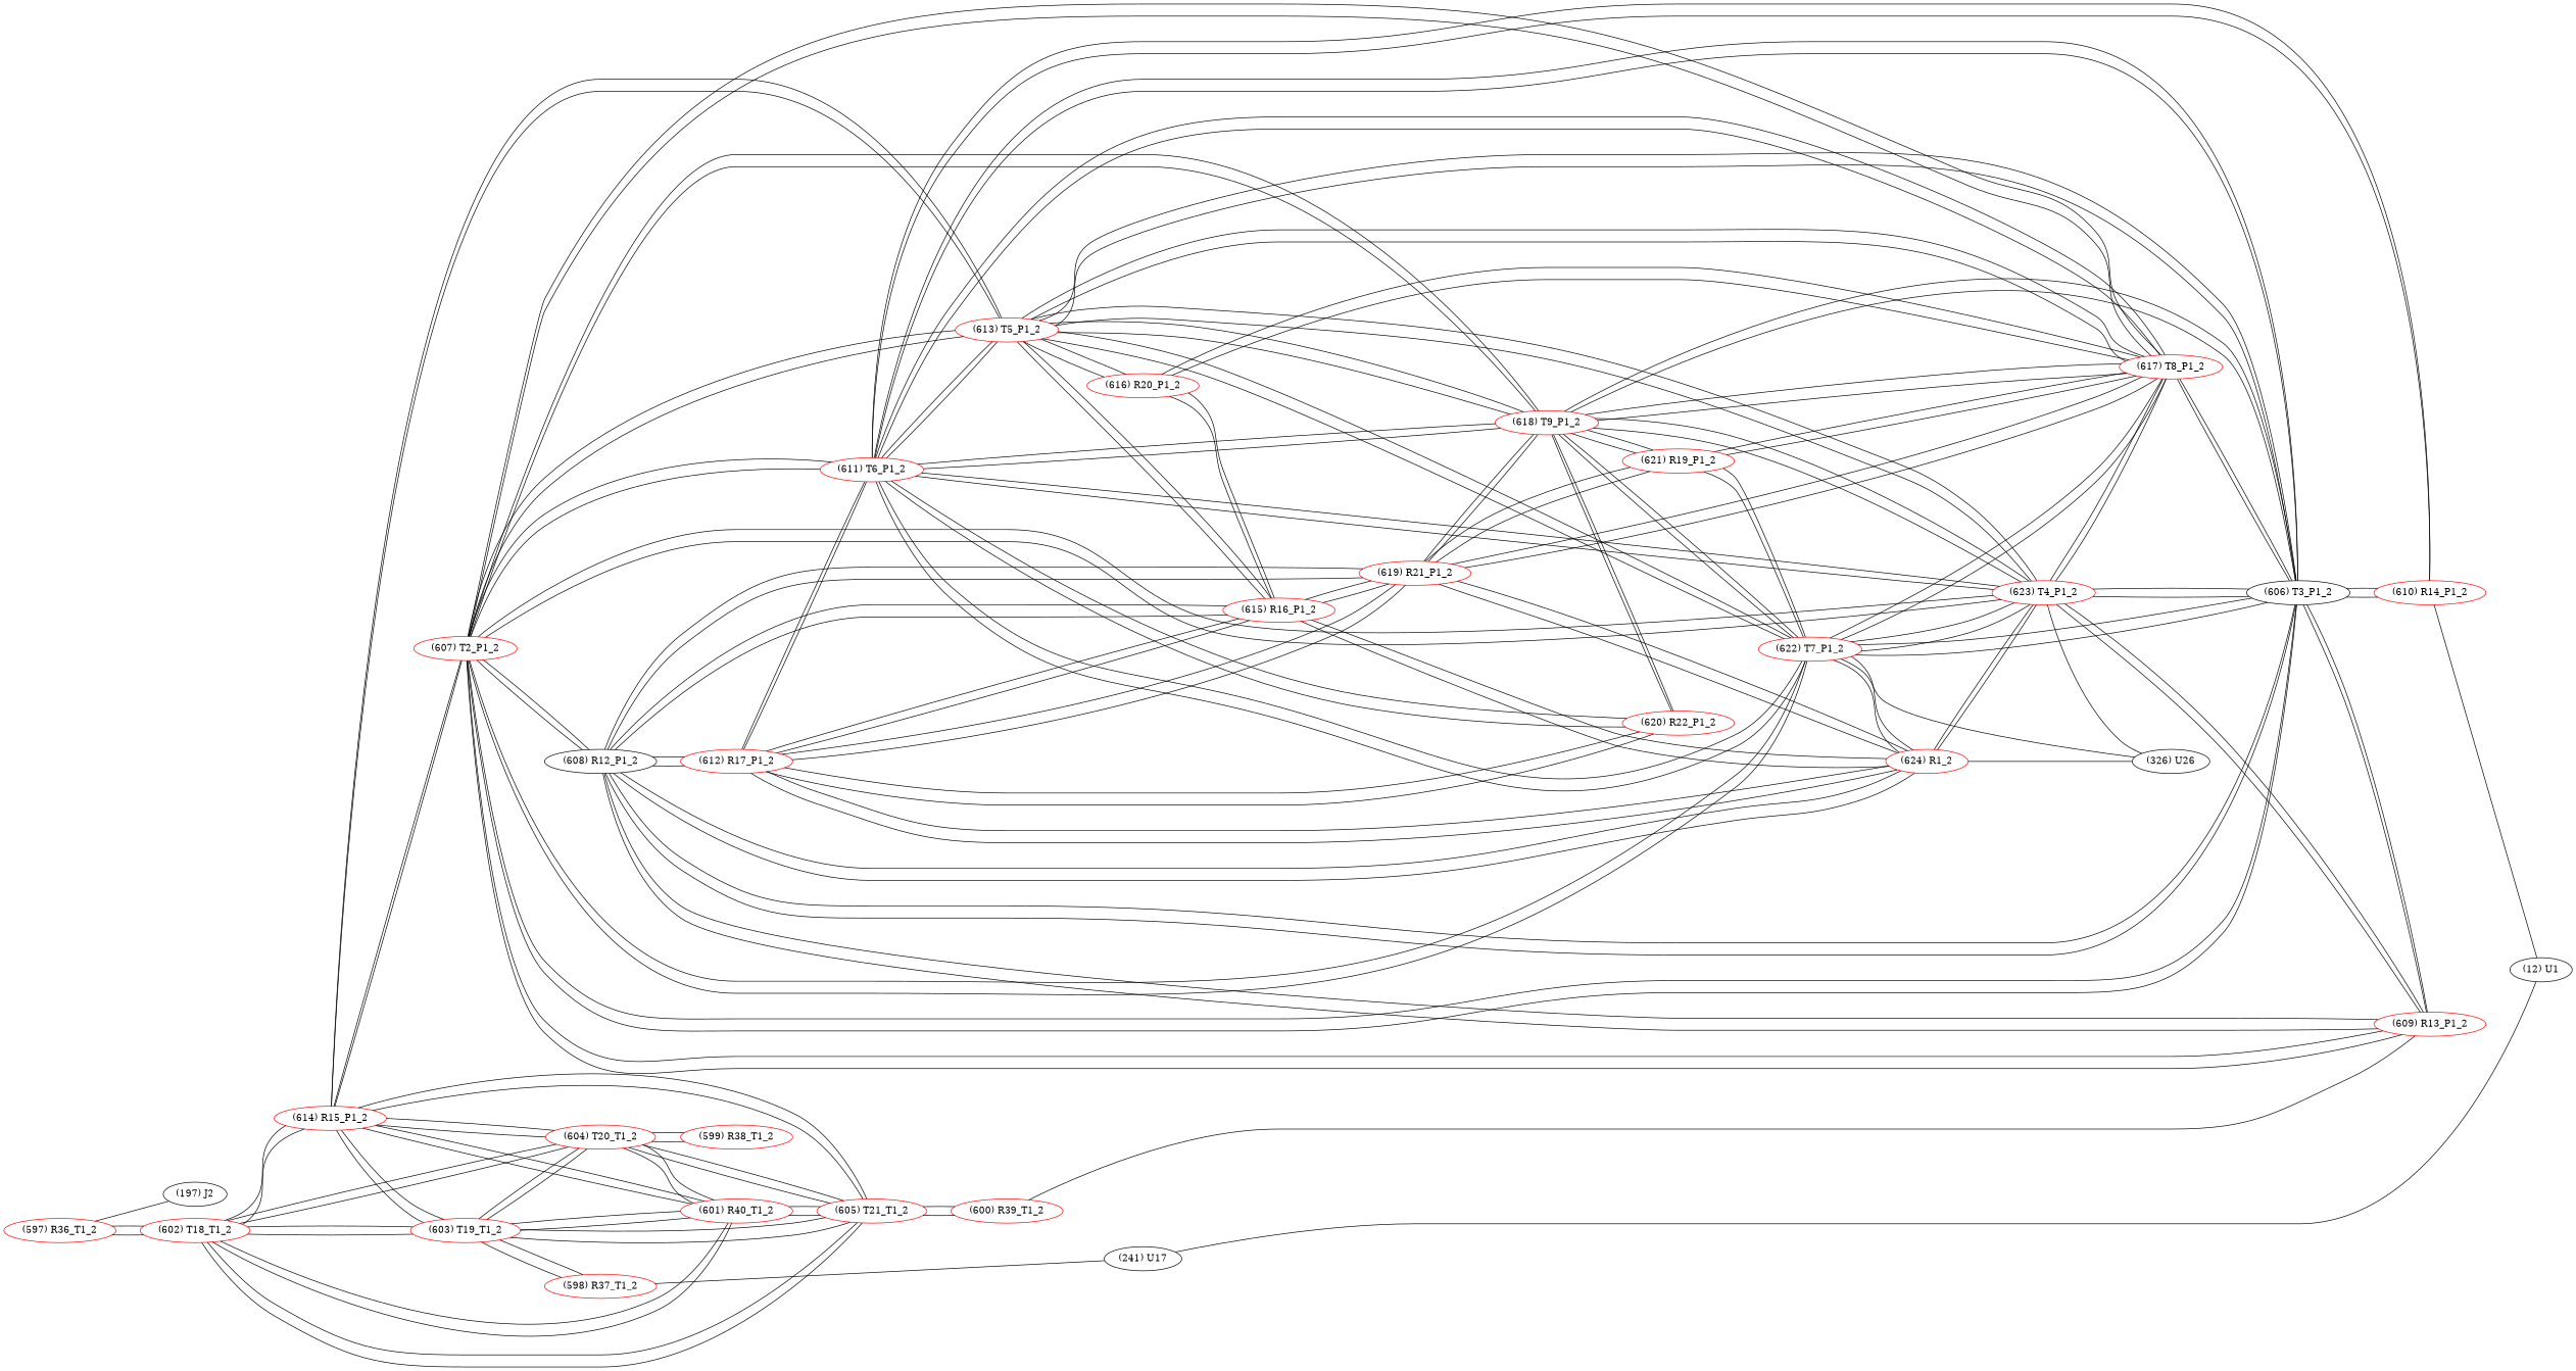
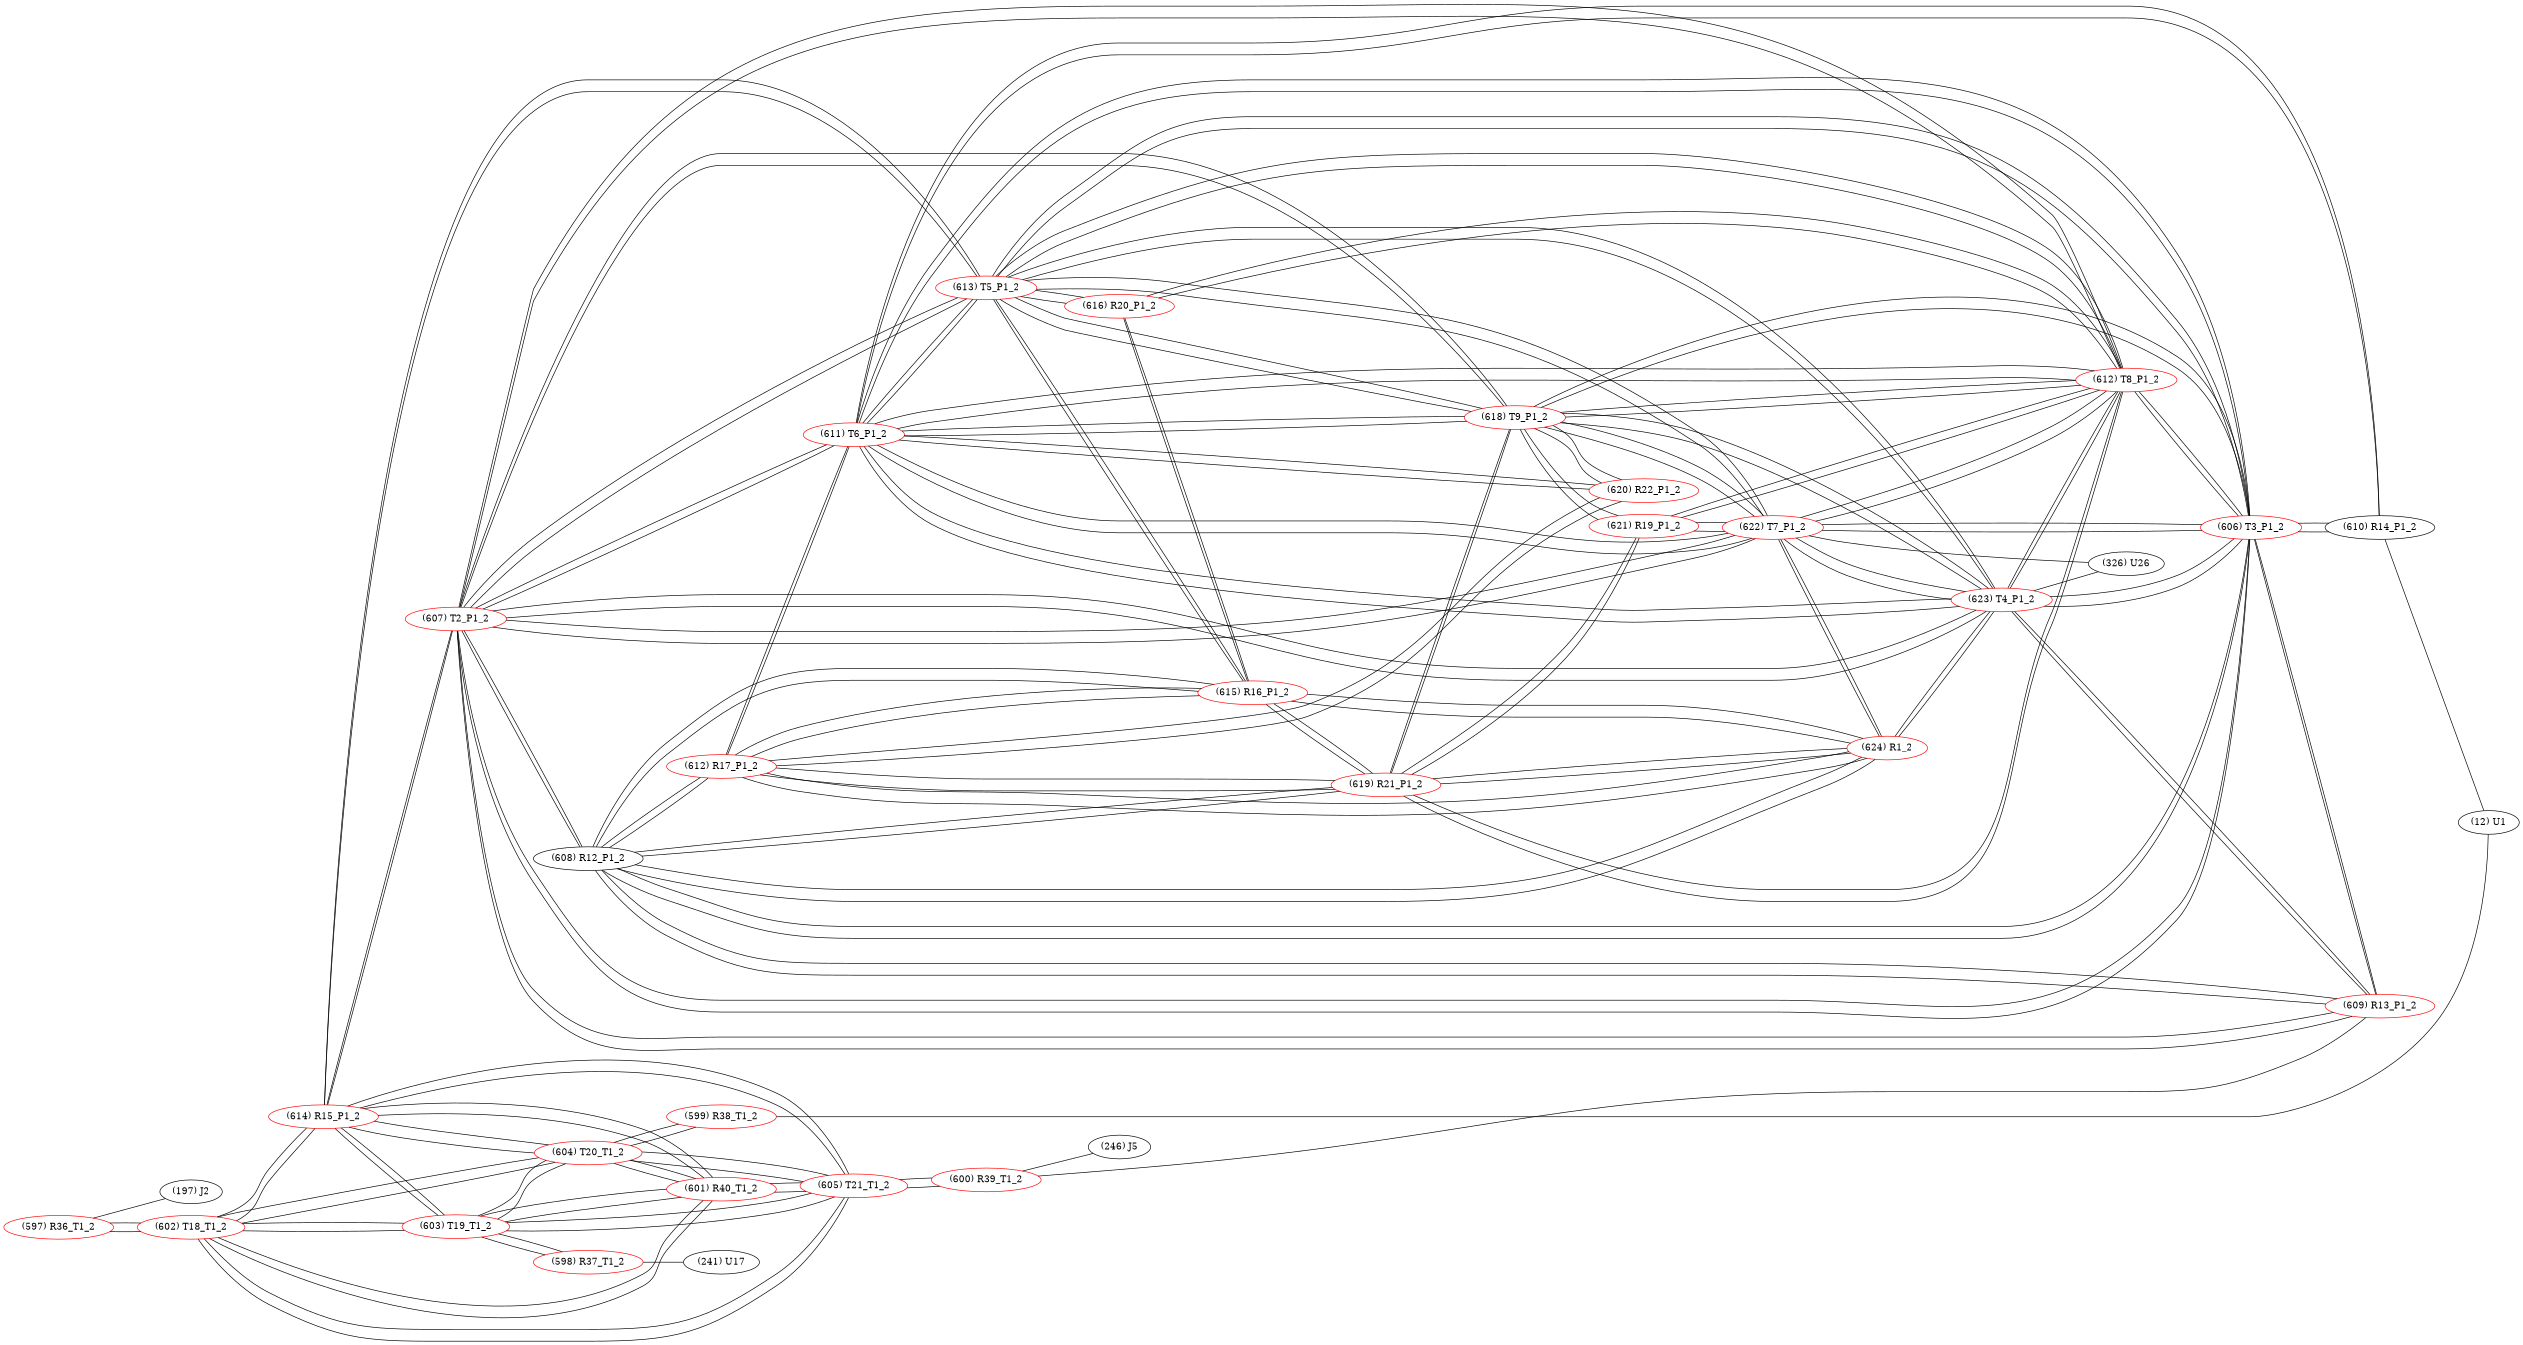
  graph {
    rankdir=LR
    node [color=red]
    n1 [label="(597) R36_T1_2"]
    n2 [label="(197) J2" color=""]
    n3 [label="(602) T18_T1_2"]
    n4 [label="(603) T19_T1_2"]
    n5 [label="(604) T20_T1_2"]
    n6 [label="(605) T21_T1_2"]
    n7 [label="(601) R40_T1_2"]
    n8 [label="(614) R15_P1_2"]
    n9 [label="(598) R37_T1_2"]
    n10 [label="(599) R38_T1_2"]
    n11 [label="(600) R39_T1_2"]
    n12 [label="(613) T5_P1_2"]
    n13 [label="(607) T2_P1_2"]
    n14 [label="(241) U17" color=""]
    n15 [label="(12) U1" color=""]
+   n16 [label="(246) J5" color=""]
    n17 [label="(609) R13_P1_2"]
-   n18 [color=black label="(606) T3_P1_2"]
+   n18 [label="(606) T3_P1_2"]
    n19 [label="(623) T4_P1_2"]
    n20 [label="(622) T7_P1_2"]
    n21 [label="(618) T9_P1_2"]
-   n22 [label="(617) T8_P1_2"]
+   n22 [label="(612) T8_P1_2"]
    n23 [label="(611) T6_P1_2"]
    n24 [label="(615) R16_P1_2"]
    n25 [label="(616) R20_P1_2"]
    n26 [color=black label="(608) R12_P1_2"]
-   n27 [label="(610) R14_P1_2"]
+   n27 [color=black label="(610) R14_P1_2"]
    n28 [label="(624) R1_2"]
    n29 [label="(326) U26" color=""]
    n30 [label="(621) R19_P1_2"]
    n31 [label="(619) R21_P1_2"]
    n32 [label="(620) R22_P1_2"]
    n33 [label="(612) R17_P1_2"]
    n1 -- n2
    n1 -- n3
    n3 -- n1
    n3 -- n4
    n3 -- n5
    n3 -- n6
    n3 -- n7
    n3 -- n8
    n4 -- n3
    n4 -- n5
    n4 -- n6
    n4 -- n7
    n4 -- n8
    n4 -- n9
    n5 -- n3
    n5 -- n4
    n5 -- n6
    n5 -- n7
    n5 -- n8
    n5 -- n10
    n6 -- n3
    n6 -- n4
    n6 -- n5
    n6 -- n7
    n6 -- n8
    n6 -- n11
    n7 -- n3
    n7 -- n4
    n7 -- n5
    n7 -- n6
    n7 -- n8
    n8 -- n3
    n8 -- n4
    n8 -- n5
    n8 -- n6
    n8 -- n7
    n8 -- n12
    n8 -- n13
    n9 -- n4
    n9 -- n14
    n10 -- n5
-   n14 -- n15
+   n10 -- n15
    n11 -- n6
+   n11 -- n16
    n11 -- n17
    n12 -- n8
    n12 -- n13
    n12 -- n18
    n12 -- n19
    n12 -- n20
    n12 -- n21
    n12 -- n22
    n12 -- n23
    n12 -- n24
    n12 -- n25
    n13 -- n8
    n13 -- n12
    n13 -- n17
    n13 -- n18
    n13 -- n19
    n13 -- n20
    n13 -- n21
    n13 -- n22
    n13 -- n23
    n13 -- n26
    n17 -- n13
    n17 -- n18
    n17 -- n19
    n17 -- n26
    n18 -- n12
    n18 -- n13
    n18 -- n17
    n18 -- n19
    n18 -- n20
    n18 -- n21
    n18 -- n22
    n18 -- n23
    n18 -- n26
    n18 -- n27
    n19 -- n12
    n19 -- n13
    n19 -- n17
    n19 -- n18
    n19 -- n20
    n19 -- n21
    n19 -- n22
    n19 -- n23
    n19 -- n28
    n19 -- n29
    n20 -- n12
    n20 -- n13
    n20 -- n18
    n20 -- n19
    n20 -- n21
    n20 -- n22
    n20 -- n23
    n20 -- n28
    n20 -- n29
    n20 -- n30
    n21 -- n12
    n21 -- n13
    n21 -- n18
    n21 -- n19
    n21 -- n20
    n21 -- n22
    n21 -- n23
    n21 -- n30
    n21 -- n31
    n21 -- n32
    n22 -- n12
    n22 -- n13
    n22 -- n18
    n22 -- n19
    n22 -- n20
    n22 -- n21
    n22 -- n23
    n22 -- n25
    n22 -- n30
    n22 -- n31
    n23 -- n12
    n23 -- n13
    n23 -- n18
    n23 -- n19
    n23 -- n20
    n23 -- n21
    n23 -- n22
    n23 -- n27
    n23 -- n32
    n23 -- n33
    n24 -- n12
    n24 -- n25
    n24 -- n26
    n24 -- n28
    n24 -- n31
    n24 -- n33
    n25 -- n12
    n25 -- n22
    n25 -- n24
    n26 -- n13
    n26 -- n17
    n26 -- n18
    n26 -- n24
    n26 -- n28
    n26 -- n31
    n26 -- n33
    n27 -- n15
    n27 -- n18
    n27 -- n23
    n28 -- n19
    n28 -- n20
    n28 -- n24
    n28 -- n26
-   n28 -- n29
    n28 -- n31
    n28 -- n33
    n30 -- n20
    n30 -- n21
    n30 -- n22
    n30 -- n31
    n31 -- n21
    n31 -- n22
    n31 -- n24
    n31 -- n26
    n31 -- n28
    n31 -- n30
    n31 -- n33
    n32 -- n21
    n32 -- n23
    n32 -- n33
    n33 -- n23
    n33 -- n24
    n33 -- n26
    n33 -- n28
    n33 -- n31
    n33 -- n32
  }
